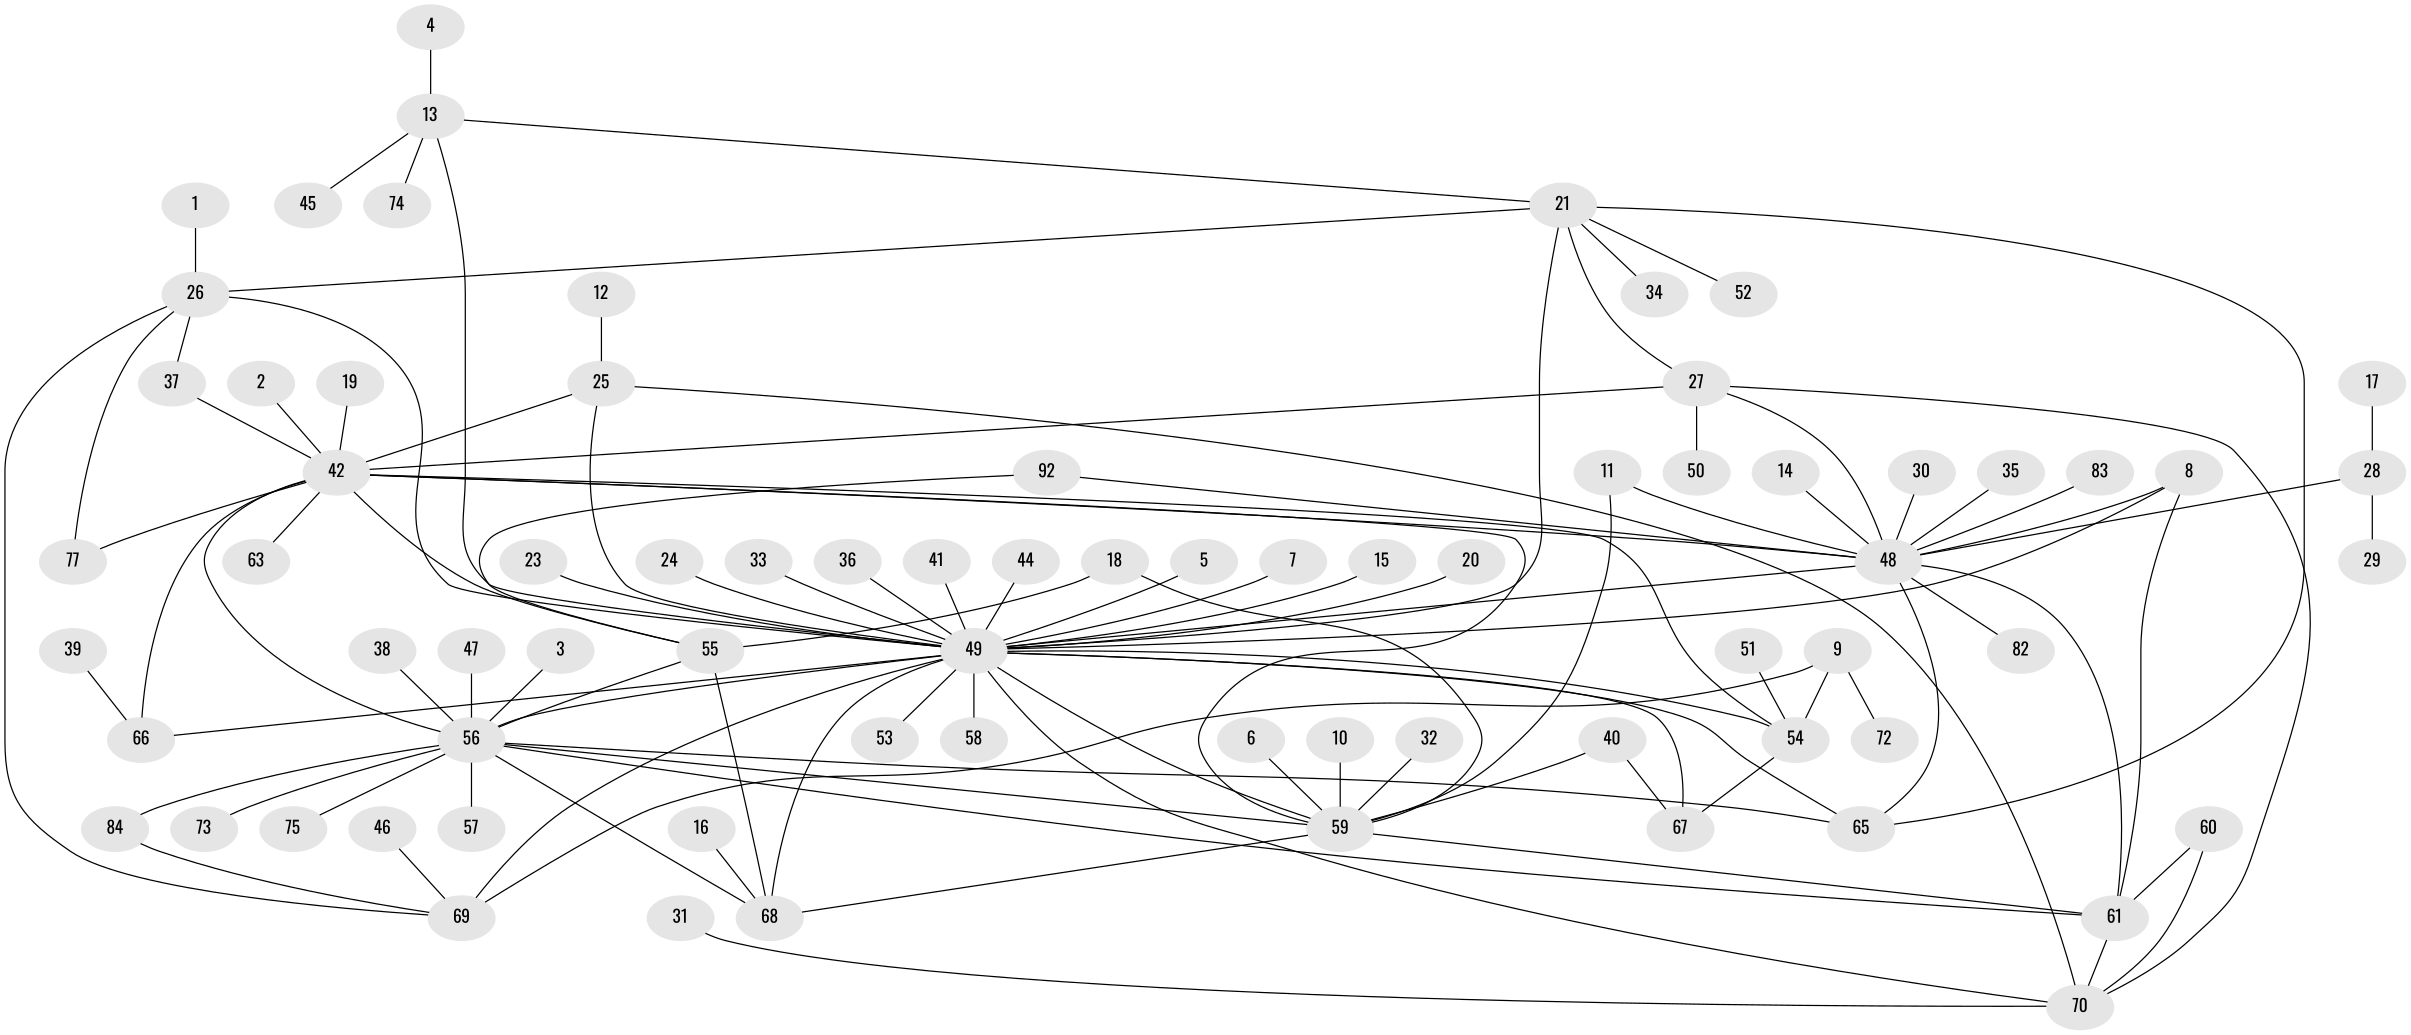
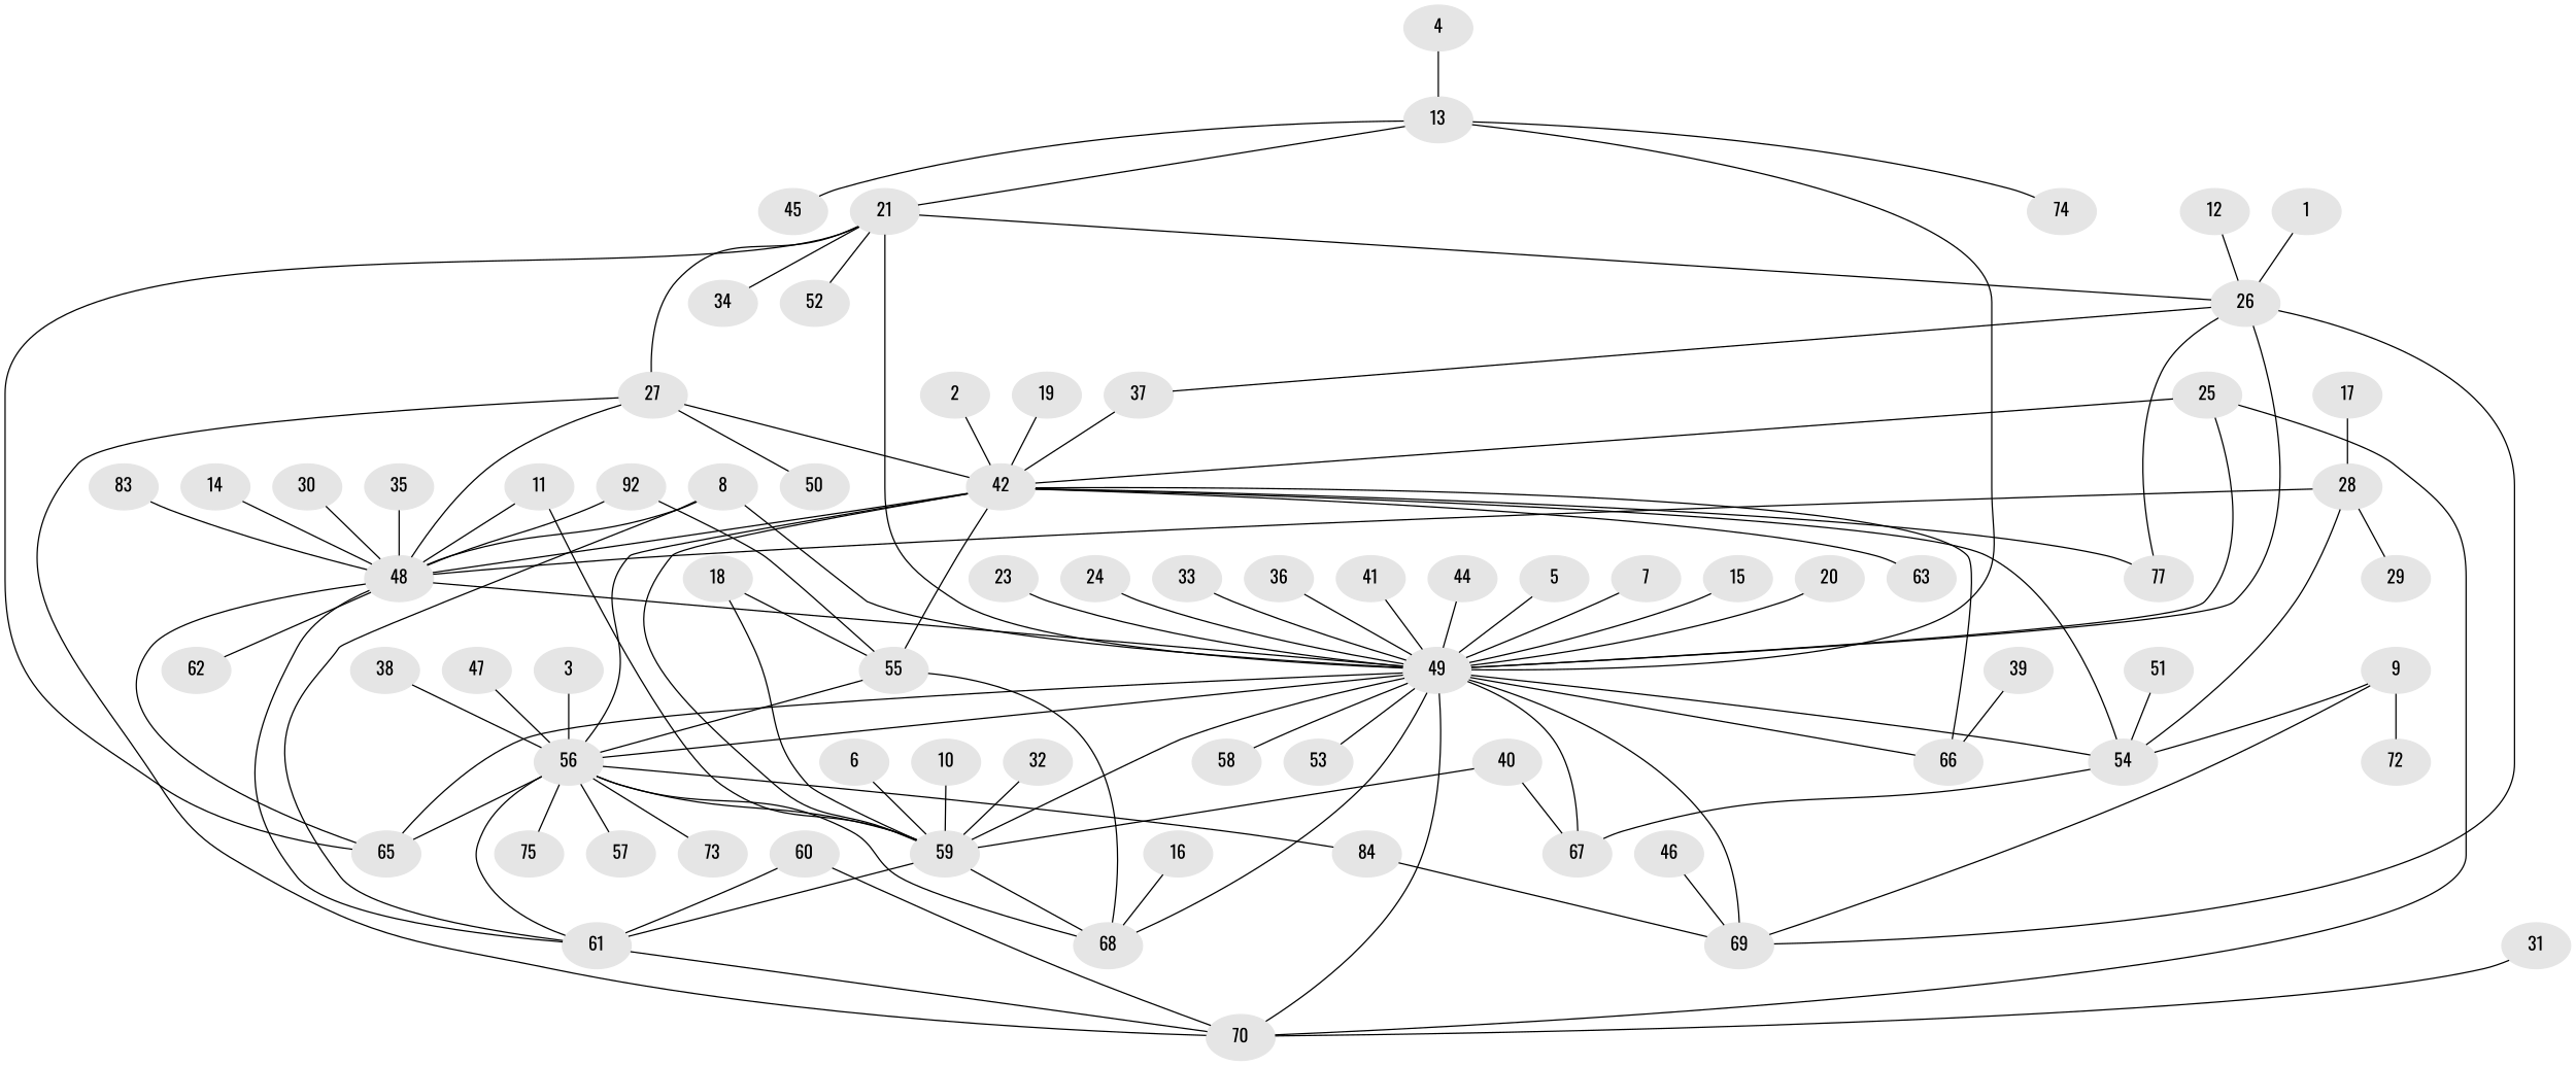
  graph {
    fontname=Oswald
    node [color=gray90 fontname=Oswald style=filled]
    edge [fontname=Oswald weight=1.0]
    1
    26
    49
    69
    37
    n6 [label=77]
    2
    42
    56
    59
    48
    54
    55
    66
    63
    3
    61
    68
    65
    57
    n21 [label=84]
    73
    75
    4
    13
    21
    45
    74
    5
    70
    53
    58
    67
    6
    7
    8
-   62 [label=82]
+   62
    9
    72
    10
    11
    12
    27
    34
    52
    14
    15
    16
    17
    28
    29
    18
    19
    20
    50
    n56 [label=92]
    23
    24
    25
    30
    31
    32
    33
    35
    36
    38
    39
    40
    41
    n70 [label=83]
    44
    46
    47
    51
    60
    1 -- 26
    26 -- 49 [weight=2.0]
    26 -- 69
    26 -- 37
    26 -- n6
    49 -- 69 [weight=2.0]
    49 -- 56
    49 -- 59
    49 -- 54
    49 -- 66
    49 -- 68
    49 -- 65
    49 -- 70
    49 -- 53
    49 -- 58
    49 -- 67 [weight=2.0]
    37 -- 42 [weight=2.0]
    2 -- 42
    42 -- n6
    42 -- 56
    42 -- 59
    42 -- 48 [weight=3.0]
    42 -- 54
    42 -- 55
    42 -- 66
    42 -- 63
    56 -- 59
    56 -- 61
    56 -- 68
    56 -- 65
    56 -- 57
    56 -- n21
    56 -- 73
    56 -- 75
    59 -- 61
    59 -- 68
    48 -- 49
    48 -- 61
    48 -- 65
    48 -- 62
    54 -- 67
    55 -- 56
    55 -- 68 [weight=2.0]
    3 -- 56
    61 -- 70
    n21 -- 69
    4 -- 13
    13 -- 49
    13 -- 21
    13 -- 45
    13 -- 74
    21 -- 26
    21 -- 49 [weight=2.0]
    21 -- 65
    21 -- 27
    21 -- 34
    21 -- 52
    5 -- 49
    6 -- 59
    7 -- 49
    8 -- 49
    8 -- 48
    8 -- 61
    9 -- 69
    9 -- 54
    9 -- 72
    10 -- 59
    11 -- 59
    11 -- 48
-   12 -- 25
+   12 -- 26
    27 -- 42
    27 -- 48
    27 -- 70
    27 -- 50
    14 -- 48
    15 -- 49
    16 -- 68
    17 -- 28
    28 -- 48
+   28 -- 54
    28 -- 29
    18 -- 59
    18 -- 55
    19 -- 42
    20 -- 49
    n56 -- 48
    n56 -- 55
    23 -- 49
    24 -- 49
    25 -- 49
    25 -- 42
    25 -- 70
    30 -- 48
    31 -- 70
    32 -- 59
    33 -- 49
    35 -- 48
    36 -- 49
    38 -- 56
    39 -- 66
    40 -- 59
    40 -- 67
    41 -- 49
    n70 -- 48
    44 -- 49
    46 -- 69
    47 -- 56
    51 -- 54
    60 -- 61
    60 -- 70
  }
